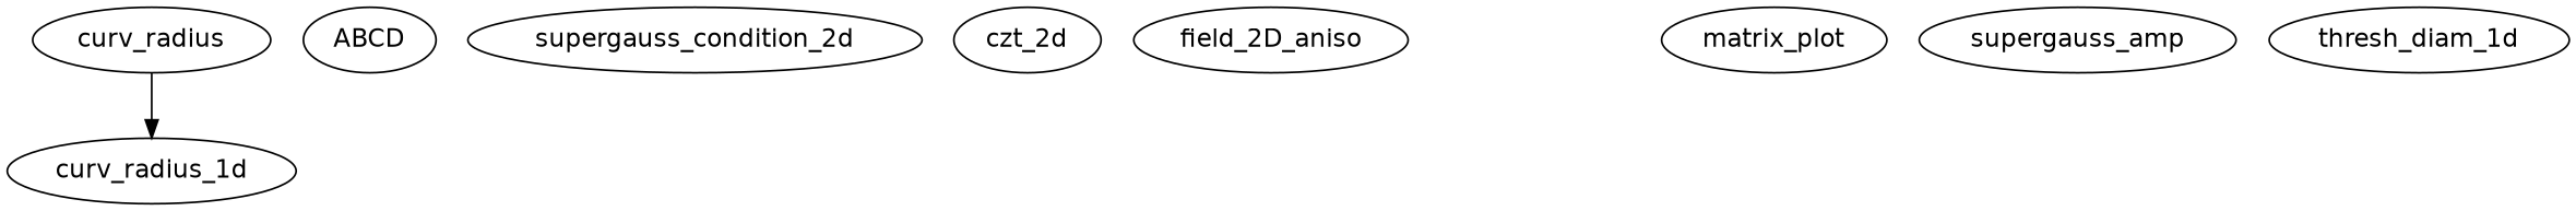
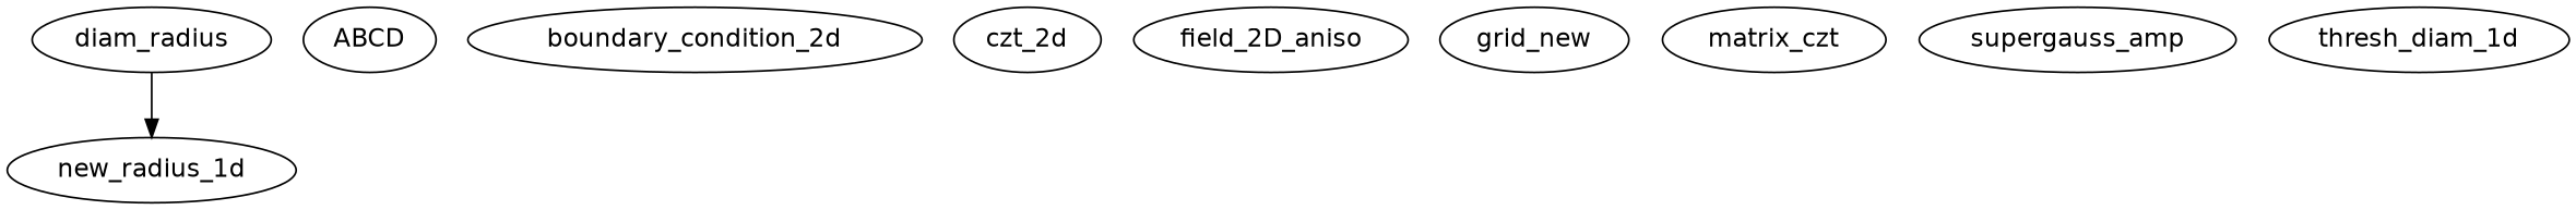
  digraph {
    fontname="DejaVu Sans"
    node [fontname="DejaVu Sans"]
-   curv_radius
-   curv_radius_1d
+   curv_radius [label=diam_radius]
+   curv_radius_1d [label=new_radius_1d]
    ABCD
-   boundary_condition_2d [label=supergauss_condition_2d]
+   boundary_condition_2d
    czt_2d
    field_2D_aniso
-   matrix_plot
+   grid_new
+   matrix_plot [label=matrix_czt]
    supergauss_amp
    thresh_diam_1d
    curv_radius -> curv_radius_1d [fontname="DejaVu Sans"]
  }
